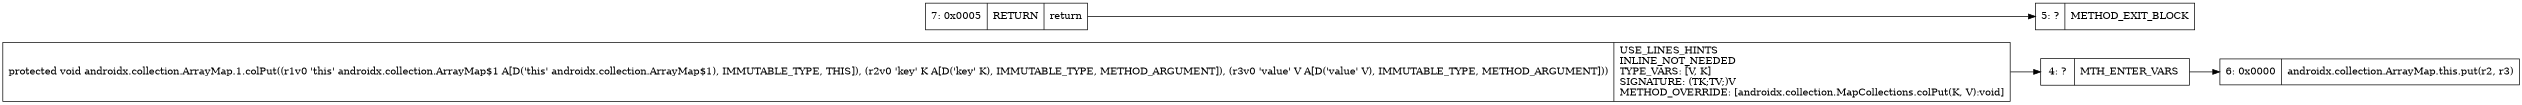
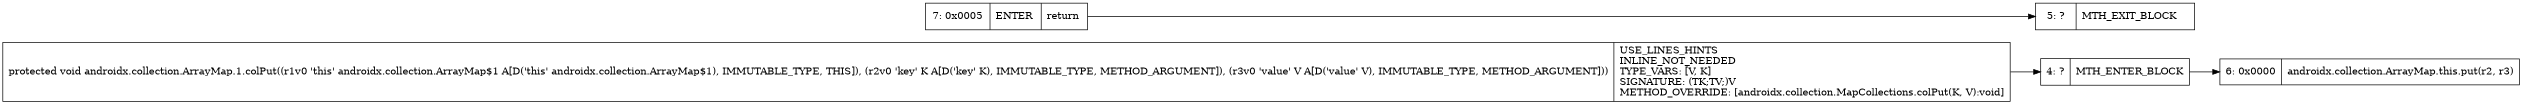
  digraph {
    rankdir=LR
    node [shape=record]
-   n1 [label="{4\:\ ?|MTH_ENTER_VARS\l}"]
+   n1 [label="{4\:\ ?|MTH_ENTER_BLOCK\l}"]
    n2 [label="{6\:\ 0x0000|androidx.collection.ArrayMap.this.put(r2, r3)\l}"]
-   n3 [label="{7\:\ 0x0005|RETURN\l|return\l}"]
-   n4 [label="{5\:\ ?|METHOD_EXIT_BLOCK\l}"]
+   n3 [label="{7\:\ 0x0005|ENTER\l|return\l}"]
+   n4 [label="{5\:\ ?|MTH_EXIT_BLOCK\l}"]
    n5 [label="{protected void androidx.collection.ArrayMap.1.colPut((r1v0 'this' androidx.collection.ArrayMap$1 A[D('this' androidx.collection.ArrayMap$1), IMMUTABLE_TYPE, THIS]), (r2v0 'key' K A[D('key' K), IMMUTABLE_TYPE, METHOD_ARGUMENT]), (r3v0 'value' V A[D('value' V), IMMUTABLE_TYPE, METHOD_ARGUMENT]))  | USE_LINES_HINTS\lINLINE_NOT_NEEDED\lTYPE_VARS: [V, K]\lSIGNATURE: (TK;TV;)V\lMETHOD_OVERRIDE: [androidx.collection.MapCollections.colPut(K, V):void]\l}"]
    n1 -> n2
    n3 -> n4
    n5 -> n1
  }
